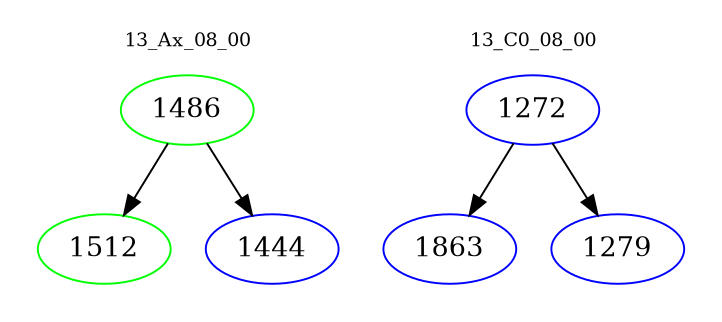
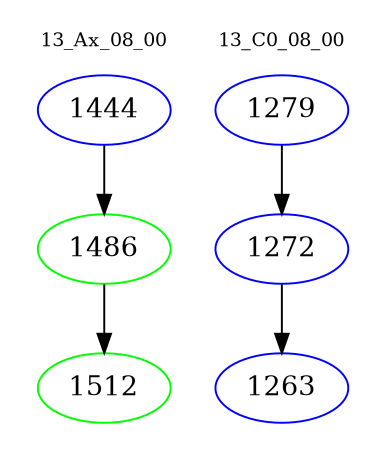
  digraph {
    node [color=blue]
    edge [color=black]
    n1 [color=green label=1486]
    n2 [color=green label=1512]
    n3 [label=1444]
    n4 [label=1272]
-   n5 [label=1863]
+   n5 [label=1263]
    n6 [label=1279]
    subgraph cluster_1 {
      color=white
      fontsize=10
      label="13_Ax_08_00"
      n1
      n2
      n3
    }
    subgraph cluster_2 {
      color=white
      fontsize=10
      label="13_C0_08_00"
      n4
      n5
      n6
    }
    n1 -> n2
-   n1 -> n3
+   n3 -> n1
    n4 -> n5
-   n4 -> n6
+   n6 -> n4
  }
